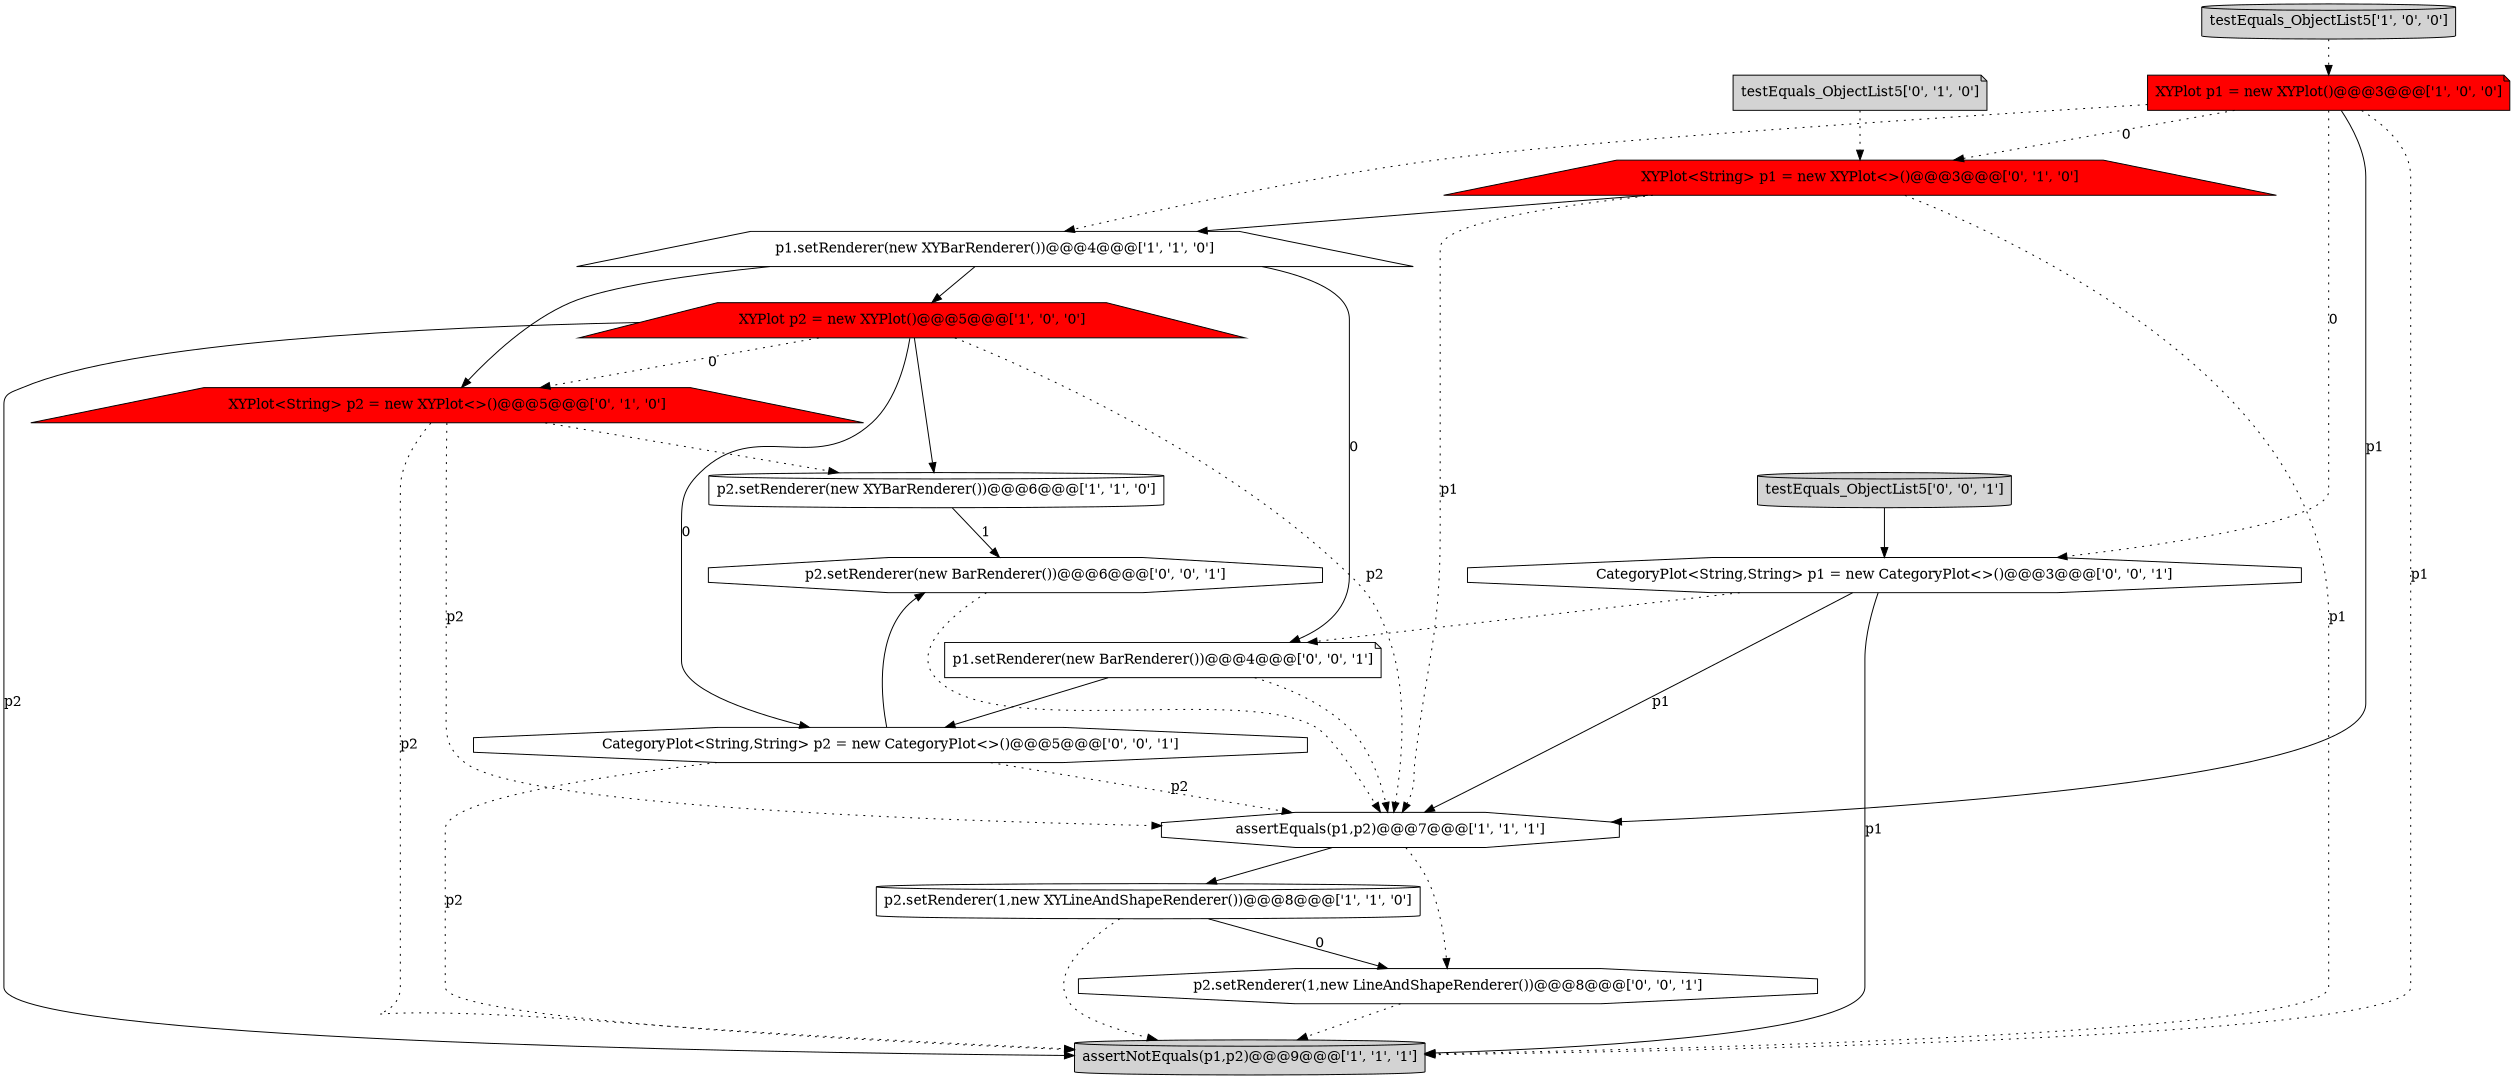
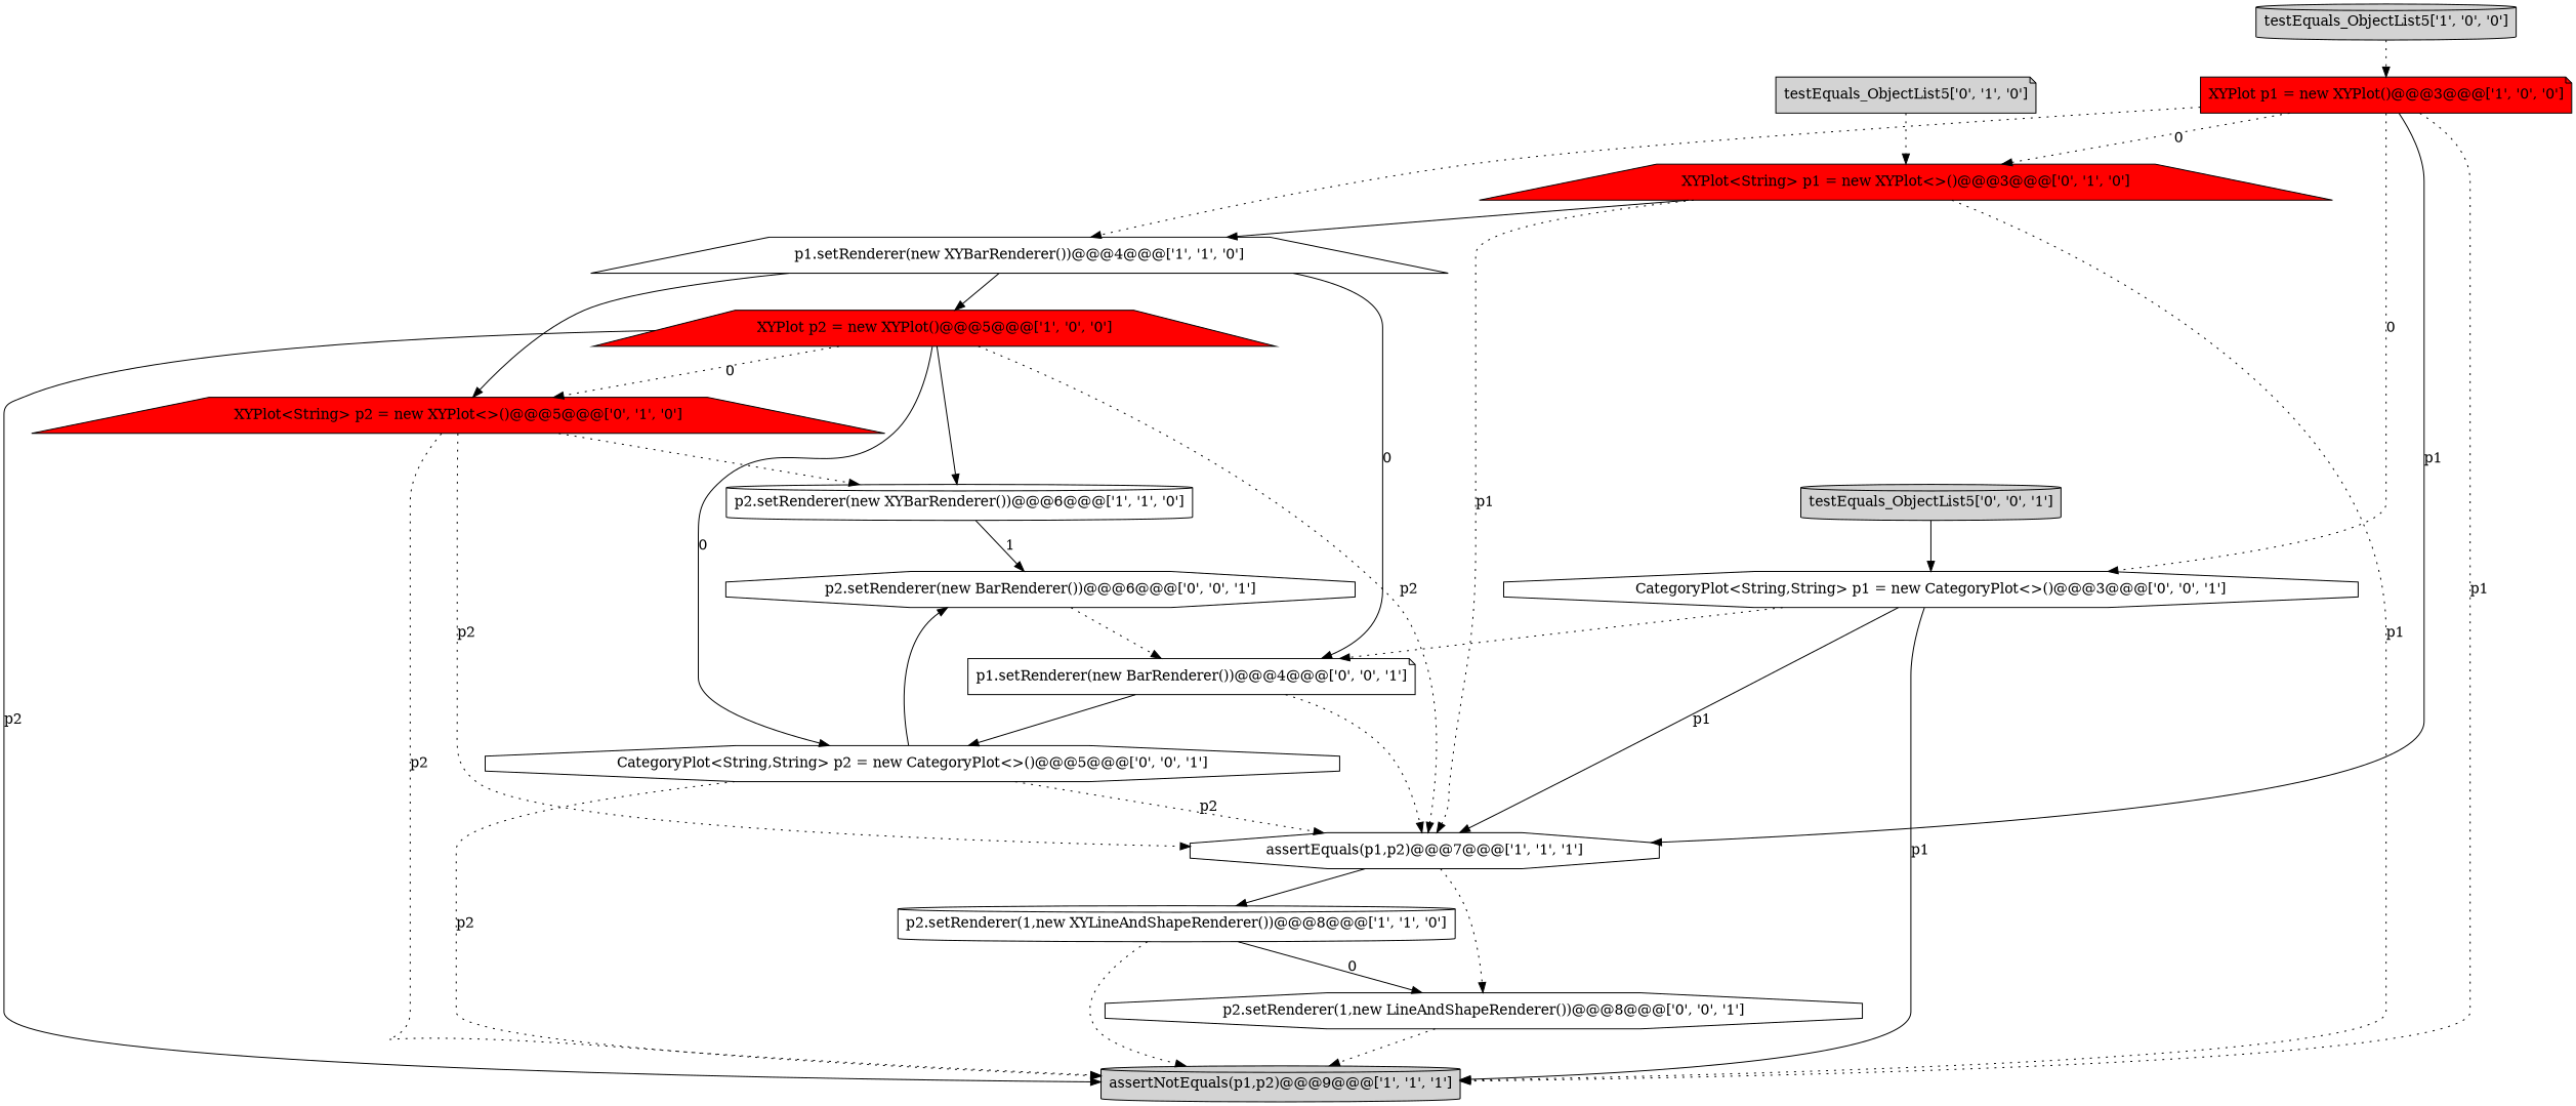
  digraph {
    node [fillcolor=white shape=cylinder style=filled]
    edge [style=dotted]
    n1 [fillcolor=lightgray label="testEquals_ObjectList5['1', '0', '0']"]
    n2 [fillcolor=red label="XYPlot p1 = new XYPlot()@@@3@@@['1', '0', '0']" shape=note]
    n3 [label="assertEquals(p1,p2)@@@7@@@['1', '1', '1']" shape=octagon]
    n4 [label="p1.setRenderer(new XYBarRenderer())@@@4@@@['1', '1', '0']" shape=trapezium]
    n5 [label="CategoryPlot<String,String> p1 = new CategoryPlot<>()@@@3@@@['0', '0', '1']" shape=octagon]
    n6 [fillcolor=red label="XYPlot<String> p1 = new XYPlot<>()@@@3@@@['0', '1', '0']" shape=trapezium]
    n7 [fillcolor=lightgray label="assertNotEquals(p1,p2)@@@9@@@['1', '1', '1']"]
    n8 [label="p2.setRenderer(new XYBarRenderer())@@@6@@@['1', '1', '0']"]
    n9 [label="p2.setRenderer(new BarRenderer())@@@6@@@['0', '0', '1']" shape=octagon]
    n10 [label="p2.setRenderer(1,new XYLineAndShapeRenderer())@@@8@@@['1', '1', '0']"]
    n11 [label="p2.setRenderer(1,new LineAndShapeRenderer())@@@8@@@['0', '0', '1']" shape=octagon]
    n12 [fillcolor=red label="XYPlot<String> p2 = new XYPlot<>()@@@5@@@['0', '1', '0']" shape=trapezium]
    n13 [fillcolor=red label="XYPlot p2 = new XYPlot()@@@5@@@['1', '0', '0']" shape=trapezium]
    n14 [label="p1.setRenderer(new BarRenderer())@@@4@@@['0', '0', '1']" shape=note]
    n15 [label="CategoryPlot<String,String> p2 = new CategoryPlot<>()@@@5@@@['0', '0', '1']" shape=octagon]
    n16 [fillcolor=lightgray label="testEquals_ObjectList5['0', '0', '1']"]
    n17 [fillcolor=lightgray label="testEquals_ObjectList5['0', '1', '0']" shape=note]
    n1 -> n2
    n2 -> n3 [label=p1 style=solid]
    n2 -> n4
    n2 -> n5 [label=0]
    n2 -> n6 [label=0]
    n2 -> n7 [label=p1]
    n3 -> n10 [style=solid]
    n3 -> n11
    n4 -> n12 [style=solid]
    n4 -> n13 [style=solid]
    n4 -> n14 [label=0 style=solid]
    n5 -> n3 [label=p1 style=solid]
    n5 -> n7 [label=p1 style=solid]
    n5 -> n14
    n6 -> n3 [label=p1]
    n6 -> n4 [style=solid]
    n6 -> n7 [label=p1]
    n8 -> n9 [label=1 style=solid]
-   n9 -> n3
+   n9 -> n14
    n10 -> n7
    n10 -> n11 [label=0 style=solid]
    n11 -> n7
    n12 -> n3 [label=p2]
    n12 -> n7 [label=p2]
    n12 -> n8
    n13 -> n3 [label=p2]
    n13 -> n7 [label=p2 style=solid]
    n13 -> n8 [style=solid]
    n13 -> n12 [label=0]
    n13 -> n15 [label=0 style=solid]
    n14 -> n3
    n14 -> n15 [style=solid]
    n15 -> n3 [label=p2]
    n15 -> n7 [label=p2]
    n15 -> n9 [style=solid]
    n16 -> n5 [style=solid]
    n17 -> n6
  }
